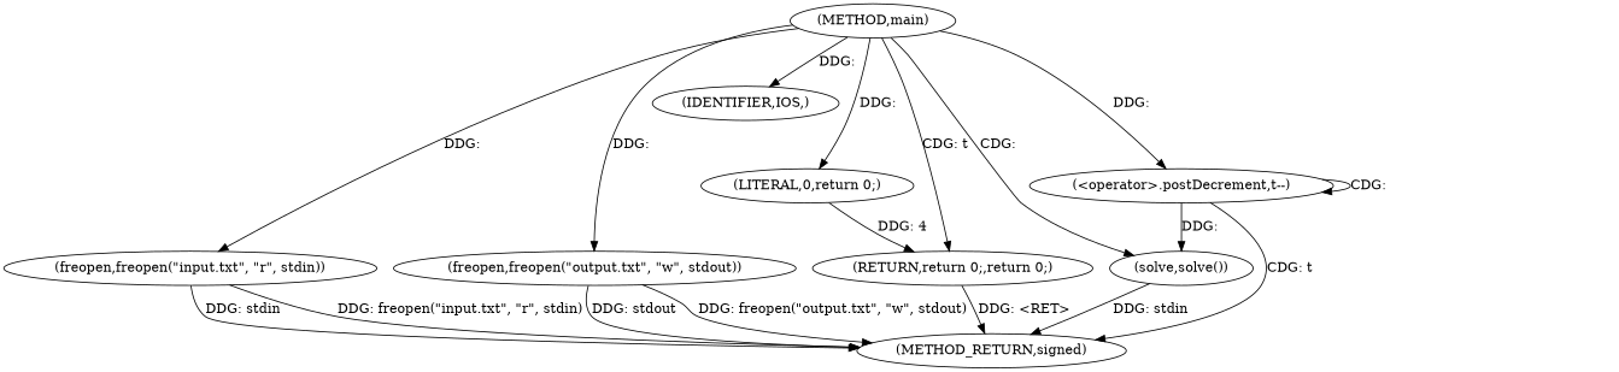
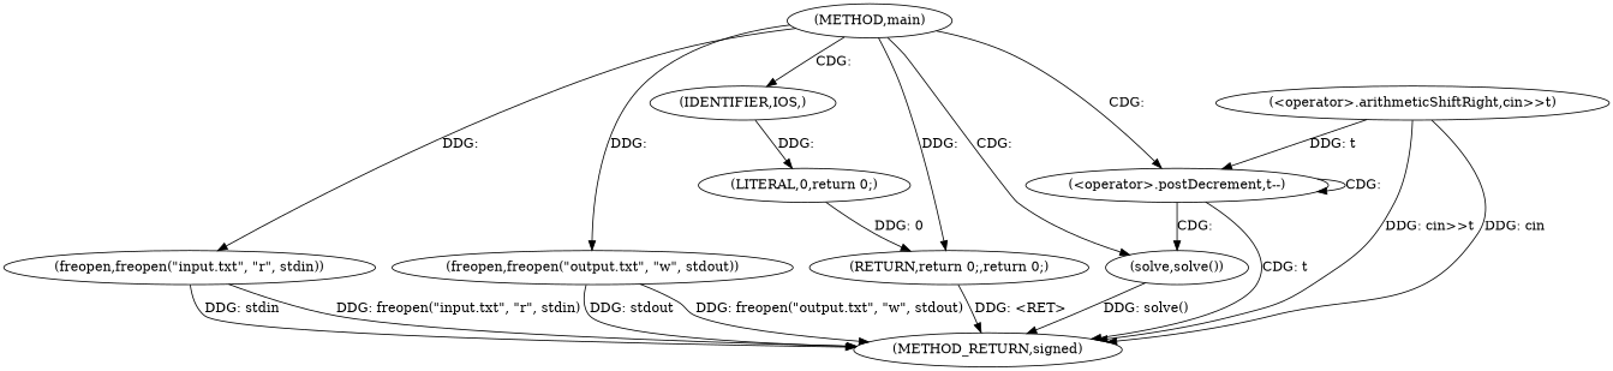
  digraph {
    n1 [label="(METHOD,main)"]
    n2 [label="(freopen,freopen(\"input.txt\", \"r\", stdin))"]
    n3 [label="(freopen,freopen(\"output.txt\", \"w\", stdout))"]
    n4 [label="(IDENTIFIER,IOS,)"]
    n5 [label="(RETURN,return 0;,return 0;)"]
    n6 [label="(<operator>.postDecrement,t--)"]
    n7 [label="(LITERAL,0,return 0;)"]
    n8 [label="(solve,solve())"]
    n9 [label="(METHOD_RETURN,signed)"]
+   n10 [label="(<operator>.arithmeticShiftRight,cin>>t)"]
    n1 -> n2 [label="DDG: "]
    n1 -> n3 [label="DDG: "]
-   n1 -> n4 [label="DDG: "]
-   n1 -> n5 [label="CDG: t"]
-   n1 -> n6 [label="DDG: "]
-   n1 -> n7 [label="DDG: "]
+   n1 -> n4 [label="CDG: "]
+   n1 -> n5 [label="DDG: "]
+   n1 -> n6 [label="CDG: "]
+   n4 -> n7 [label="DDG: "]
    n1 -> n8 [label="CDG: "]
    n2 -> n9 [label="DDG: freopen(\"input.txt\", \"r\", stdin)"]
    n2 -> n9 [label="DDG: stdin"]
    n3 -> n9 [label="DDG: freopen(\"output.txt\", \"w\", stdout)"]
    n3 -> n9 [label="DDG: stdout"]
    n5 -> n9 [label="DDG: <RET>"]
    n6 -> n6 [label="CDG: "]
-   n6 -> n8 [label="DDG: "]
+   n6 -> n8 [label="CDG: "]
    n6 -> n9 [label="CDG: t"]
-   n7 -> n5 [label="DDG: 4"]
-   n8 -> n9 [label="DDG: stdin"]
+   n7 -> n5 [label="DDG: 0"]
+   n8 -> n9 [label="DDG: solve()"]
+   n10 -> n6 [label="DDG: t"]
+   n10 -> n9 [label="DDG: cin>>t"]
+   n10 -> n9 [label="DDG: cin"]
  }
